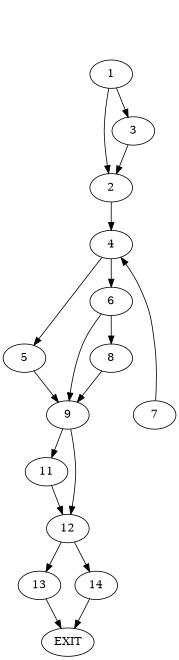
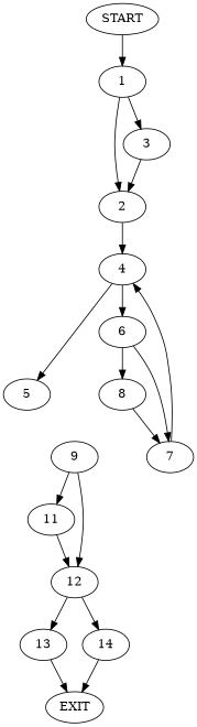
  digraph {
+   n1 [label=START]
    1
    2
    3
    n5 [label=EXIT]
    4
    5
    6
    9
    7
    8
    11
    12
    13
    14
+   n1 -> 1
    1 -> 2
    1 -> 3
    2 -> 4
    3 -> 2
    4 -> 5
    4 -> 6
-   5 -> 9
-   6 -> 9
+   6 -> 7
    6 -> 8
    9 -> 11
    9 -> 12
    7 -> 4
-   8 -> 9
+   8 -> 7
    11 -> 12
    12 -> 13
    12 -> 14
    13 -> n5
    14 -> n5
  }
